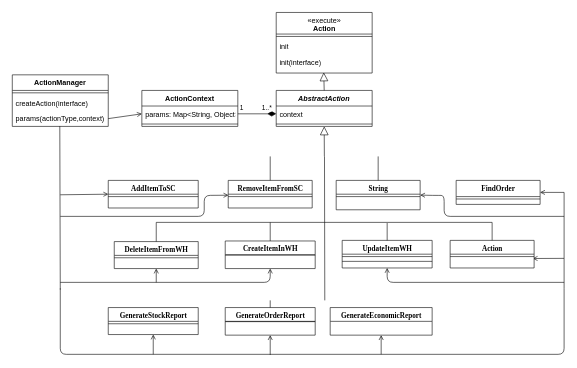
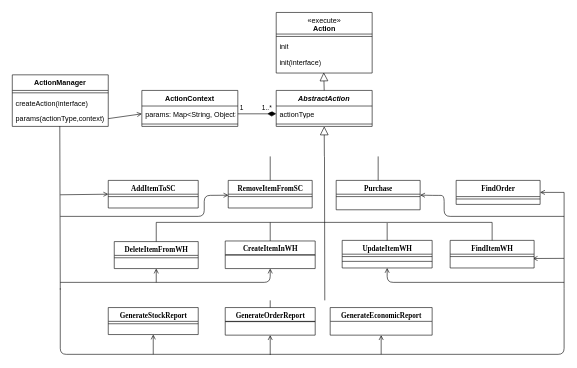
  <mxCell id="0" />
  <mxCell id="1" parent="0" />
  <mxCell id="2" value="" style="endArrow=none;html=1;exitX=0.5;exitY=0;exitDx=0;exitDy=0;" parent="1" source="27" edge="1"><mxGeometry width="50" height="50" relative="1" as="geometry"><mxPoint x="440" y="360" as="sourcePoint" /><mxPoint x="450" y="260" as="targetPoint" /></mxGeometry></mxCell>
  <mxCell id="3" value="" style="endArrow=none;html=1;exitX=0.5;exitY=0;exitDx=0;exitDy=0;" parent="1" source="30" edge="1"><mxGeometry width="50" height="50" relative="1" as="geometry"><mxPoint x="629.29" y="360" as="sourcePoint" /><mxPoint x="630" y="260" as="targetPoint" /><Array as="points" /></mxGeometry></mxCell>
  <mxCell id="4" value="" style="endArrow=none;html=1;" parent="1" edge="1"><mxGeometry width="50" height="50" relative="1" as="geometry"><mxPoint x="541" y="500" as="sourcePoint" /><mxPoint x="540.5" y="260" as="targetPoint" /></mxGeometry></mxCell>
  <mxCell id="5" value="" style="endArrow=none;html=1;exitX=0.5;exitY=0;exitDx=0;exitDy=0;" parent="1" source="34" edge="1"><mxGeometry width="50" height="50" relative="1" as="geometry"><mxPoint x="830" y="399" as="sourcePoint" /><mxPoint x="820" y="370" as="targetPoint" /></mxGeometry></mxCell>
  <mxCell id="6" value="" style="endArrow=none;html=1;startArrow=block;startFill=0;entryX=0.5;entryY=0;entryDx=0;entryDy=0;endSize=10;startSize=12;" parent="1" target="61" edge="1"><mxGeometry width="50" height="50" relative="1" as="geometry"><mxPoint x="539.29" y="120" as="sourcePoint" /><mxPoint x="539.29" y="190" as="targetPoint" /></mxGeometry></mxCell>
  <mxCell id="7" value="" style="endArrow=none;html=1;startArrow=open;startFill=0;exitX=0.983;exitY=0.9;exitDx=0;exitDy=0;exitPerimeter=0;" parent="1" source="35" edge="1"><mxGeometry width="50" height="50" relative="1" as="geometry"><mxPoint x="890" y="430" as="sourcePoint" /><mxPoint x="940" y="430" as="targetPoint" /></mxGeometry></mxCell>
  <mxCell id="8" value="" style="endArrow=none;html=1;" parent="1" edge="1"><mxGeometry width="50" height="50" relative="1" as="geometry"><mxPoint x="940" y="430" as="sourcePoint" /><mxPoint x="940" y="320" as="targetPoint" /></mxGeometry></mxCell>
  <mxCell id="9" value="" style="endArrow=none;html=1;startArrow=open;startFill=0;exitX=1;exitY=0.5;exitDx=0;exitDy=0;" parent="1" source="36" edge="1"><mxGeometry width="50" height="50" relative="1" as="geometry"><mxPoint x="910" y="320" as="sourcePoint" /><mxPoint x="940" y="320" as="targetPoint" /></mxGeometry></mxCell>
  <mxCell id="10" value="" style="endArrow=none;html=1;" parent="1" edge="1"><mxGeometry width="50" height="50" relative="1" as="geometry"><mxPoint x="940" y="480" as="sourcePoint" /><mxPoint x="940" y="430" as="targetPoint" /></mxGeometry></mxCell>
  <mxCell id="11" value="" style="endArrow=none;html=1;startArrow=block;startFill=0;endSize=9;startSize=12;" parent="1" source="63" edge="1"><mxGeometry width="50" height="50" relative="1" as="geometry"><mxPoint x="540.29" y="180" as="sourcePoint" /><mxPoint x="540.29" y="260" as="targetPoint" /></mxGeometry></mxCell>
  <mxCell id="12" value="" style="endArrow=none;html=1;exitX=0.5;exitY=0;exitDx=0;exitDy=0;" parent="1" source="38" edge="1"><mxGeometry width="50" height="50" relative="1" as="geometry"><mxPoint x="450" y="399" as="sourcePoint" /><mxPoint x="450" y="370" as="targetPoint" /></mxGeometry></mxCell>
  <mxCell id="13" value="" style="endArrow=none;html=1;exitX=0.5;exitY=0;exitDx=0;exitDy=0;" parent="1" source="40" edge="1"><mxGeometry width="50" height="50" relative="1" as="geometry"><mxPoint x="640" y="400" as="sourcePoint" /><mxPoint x="645" y="371" as="targetPoint" /></mxGeometry></mxCell>
  <mxCell id="14" value="" style="endArrow=none;html=1;startArrow=diamondThin;startFill=1;exitX=0;exitY=0.5;exitDx=0;exitDy=0;entryX=1;entryY=0.5;entryDx=0;entryDy=0;startSize=12;" parent="1" source="62" target="59" edge="1"><mxGeometry width="50" height="50" relative="1" as="geometry"><mxPoint x="620" y="221" as="sourcePoint" /><mxPoint x="719" y="229" as="targetPoint" /></mxGeometry></mxCell>
  <mxCell id="15" value="1&amp;nbsp; &amp;nbsp; &amp;nbsp; &amp;nbsp; &amp;nbsp; 1..*" style="edgeLabel;html=1;align=center;verticalAlign=middle;resizable=0;points=[];" parent="14" vertex="1" connectable="0"><mxGeometry x="0.485" y="-1" relative="1" as="geometry"><mxPoint x="13.06" y="-10" as="offset" /></mxGeometry></mxCell>
  <mxCell id="16" value="" style="endArrow=open;html=1;entryX=0;entryY=0.5;entryDx=0;entryDy=0;exitX=1;exitY=0.5;exitDx=0;exitDy=0;endFill=0;" parent="1" source="67" target="59" edge="1"><mxGeometry width="50" height="50" relative="1" as="geometry"><mxPoint x="240" y="220" as="sourcePoint" /><mxPoint x="236" y="215" as="targetPoint" /><Array as="points" /></mxGeometry></mxCell>
  <mxCell id="17" value="" style="endArrow=none;html=1;startArrow=open;startFill=0;exitX=0;exitY=0.5;exitDx=0;exitDy=0;" parent="1" source="25" edge="1"><mxGeometry width="50" height="50" relative="1" as="geometry"><mxPoint x="180" y="324" as="sourcePoint" /><mxPoint x="100" y="324" as="targetPoint" /></mxGeometry></mxCell>
  <mxCell id="18" value="" style="endArrow=none;html=1;" parent="1" edge="1"><mxGeometry width="50" height="50" relative="1" as="geometry"><mxPoint x="260" y="370" as="sourcePoint" /><mxPoint x="540" y="370" as="targetPoint" /></mxGeometry></mxCell>
  <mxCell id="19" value="" style="endArrow=none;html=1;" parent="1" target="43" edge="1"><mxGeometry width="50" height="50" relative="1" as="geometry"><mxPoint x="260" y="370" as="sourcePoint" /><mxPoint x="510" y="280" as="targetPoint" /></mxGeometry></mxCell>
  <mxCell id="20" value="" style="endArrow=none;html=1;startArrow=open;startFill=0;exitX=0.5;exitY=1;exitDx=0;exitDy=0;" parent="1" source="53" edge="1"><mxGeometry width="50" height="50" relative="1" as="geometry"><mxPoint x="640" y="556" as="sourcePoint" /><mxPoint x="635" y="590" as="targetPoint" /></mxGeometry></mxCell>
  <mxCell id="21" value="" style="endArrow=none;html=1;startArrow=open;startFill=0;exitX=0.5;exitY=1;exitDx=0;exitDy=0;" parent="1" source="48" edge="1"><mxGeometry width="50" height="50" relative="1" as="geometry"><mxPoint x="260" y="556" as="sourcePoint" /><mxPoint x="255" y="590" as="targetPoint" /></mxGeometry></mxCell>
  <mxCell id="22" value="" style="endArrow=none;html=1;startArrow=open;startFill=0;exitX=0.5;exitY=1;exitDx=0;exitDy=0;" parent="1" source="46" edge="1"><mxGeometry width="50" height="50" relative="1" as="geometry"><mxPoint x="460" y="557" as="sourcePoint" /><mxPoint x="450" y="591" as="targetPoint" /></mxGeometry></mxCell>
  <mxCell id="23" value="" style="endArrow=none;html=1;" parent="1" edge="1"><mxGeometry width="50" height="50" relative="1" as="geometry"><mxPoint x="100" y="480" as="sourcePoint" /><mxPoint x="940" y="480" as="targetPoint" /><Array as="points"><mxPoint x="100" y="590" /><mxPoint x="940" y="590" /></Array></mxGeometry></mxCell>
  <mxCell id="24" value="" style="endArrow=none;html=1;exitX=0.5;exitY=0;exitDx=0;exitDy=0;" parent="1" source="46" edge="1"><mxGeometry width="50" height="50" relative="1" as="geometry"><mxPoint x="450" y="512" as="sourcePoint" /><mxPoint x="450" y="500" as="targetPoint" /></mxGeometry></mxCell>
  <mxCell id="25" value="AddItemToSC" style="swimlane;html=1;fontStyle=1;align=center;verticalAlign=top;childLayout=stackLayout;horizontal=1;startSize=23;horizontalStack=0;resizeParent=1;resizeLast=0;collapsible=1;marginBottom=0;swimlaneFillColor=#ffffff;rounded=0;shadow=0;comic=0;labelBackgroundColor=none;strokeWidth=1;fillColor=none;fontFamily=Verdana;fontSize=12" parent="1" vertex="1"><mxGeometry x="180" y="300" width="150" height="46" as="geometry" /></mxCell>
  <mxCell id="26" value="" style="line;html=1;strokeWidth=1;fillColor=none;align=left;verticalAlign=middle;spacingTop=-1;spacingLeft=3;spacingRight=3;rotatable=0;labelPosition=right;points=[];portConstraint=eastwest;" parent="25" vertex="1"><mxGeometry y="23" width="150" height="8" as="geometry" /></mxCell>
  <mxCell id="27" value="RemoveItemFromSC" style="swimlane;html=1;fontStyle=1;align=center;verticalAlign=top;childLayout=stackLayout;horizontal=1;startSize=23;horizontalStack=0;resizeParent=1;resizeLast=0;collapsible=1;marginBottom=0;swimlaneFillColor=#ffffff;rounded=0;shadow=0;comic=0;labelBackgroundColor=none;strokeWidth=1;fillColor=none;fontFamily=Verdana;fontSize=12" parent="1" vertex="1"><mxGeometry x="380" y="300" width="140" height="46" as="geometry" /></mxCell>
  <mxCell id="28" value="" style="line;html=1;strokeWidth=1;fillColor=none;align=left;verticalAlign=middle;spacingTop=-1;spacingLeft=3;spacingRight=3;rotatable=0;labelPosition=right;points=[];portConstraint=eastwest;" parent="27" vertex="1"><mxGeometry y="23" width="140" height="8" as="geometry" /></mxCell>
  <mxCell id="29" value="" style="endArrow=none;html=1;startArrow=open;startFill=0;exitX=0.002;exitY=0.214;exitDx=0;exitDy=0;exitPerimeter=0;" parent="27" source="28" edge="1"><mxGeometry width="50" height="50" relative="1" as="geometry"><mxPoint x="10" y="10" as="sourcePoint" /><mxPoint x="-280" y="60" as="targetPoint" /><Array as="points"><mxPoint x="-40" y="25" /><mxPoint x="-40" y="60" /></Array></mxGeometry></mxCell>
- <mxCell id="30" value="String" style="swimlane;html=1;fontStyle=1;align=center;verticalAlign=top;childLayout=stackLayout;horizontal=1;startSize=23;horizontalStack=0;resizeParent=1;resizeLast=0;collapsible=1;marginBottom=0;swimlaneFillColor=#ffffff;rounded=0;shadow=0;comic=0;labelBackgroundColor=none;strokeWidth=1;fillColor=none;fontFamily=Verdana;fontSize=12" parent="1" vertex="1"><mxGeometry x="560" y="300" width="140" height="49" as="geometry"><mxRectangle x="-500" y="540" width="90" height="23" as="alternateBounds" /></mxGeometry></mxCell>
+ <mxCell id="30" value="Purchase" style="swimlane;html=1;fontStyle=1;align=center;verticalAlign=top;childLayout=stackLayout;horizontal=1;startSize=23;horizontalStack=0;resizeParent=1;resizeLast=0;collapsible=1;marginBottom=0;swimlaneFillColor=#ffffff;rounded=0;shadow=0;comic=0;labelBackgroundColor=none;strokeWidth=1;fillColor=none;fontFamily=Verdana;fontSize=12" parent="1" vertex="1"><mxGeometry x="560" y="300" width="140" height="49" as="geometry"><mxRectangle x="-500" y="540" width="90" height="23" as="alternateBounds" /></mxGeometry></mxCell>
  <mxCell id="31" value="" style="line;html=1;strokeWidth=1;fillColor=none;align=left;verticalAlign=middle;spacingTop=-1;spacingLeft=3;spacingRight=3;rotatable=0;labelPosition=right;points=[];portConstraint=eastwest;" parent="30" vertex="1"><mxGeometry y="23" width="140" height="8" as="geometry" /></mxCell>
  <mxCell id="32" value="" style="endArrow=none;html=1;" parent="30" edge="1"><mxGeometry width="50" height="50" relative="1" as="geometry"><mxPoint x="-20" y="70" as="sourcePoint" /><mxPoint x="260" y="70" as="targetPoint" /></mxGeometry></mxCell>
  <mxCell id="33" value="" style="endArrow=none;html=1;startArrow=open;startFill=0;exitX=1;exitY=0.5;exitDx=0;exitDy=0;" parent="30" source="30" edge="1"><mxGeometry width="50" height="50" relative="1" as="geometry"><mxPoint x="110" y="110" as="sourcePoint" /><mxPoint x="380" y="60" as="targetPoint" /><Array as="points"><mxPoint x="160" y="25" /><mxPoint x="180" y="25" /><mxPoint x="180" y="60" /></Array></mxGeometry></mxCell>
- <mxCell id="34" value="Action" style="swimlane;html=1;fontStyle=1;align=center;verticalAlign=top;childLayout=stackLayout;horizontal=1;startSize=23;horizontalStack=0;resizeParent=1;resizeLast=0;collapsible=1;marginBottom=0;swimlaneFillColor=#ffffff;rounded=0;shadow=0;comic=0;labelBackgroundColor=none;strokeWidth=1;fillColor=none;fontFamily=Verdana;fontSize=12" parent="1" vertex="1"><mxGeometry x="750" y="400" width="140" height="46" as="geometry" /></mxCell>
+ <mxCell id="34" value="FindItemWH" style="swimlane;html=1;fontStyle=1;align=center;verticalAlign=top;childLayout=stackLayout;horizontal=1;startSize=23;horizontalStack=0;resizeParent=1;resizeLast=0;collapsible=1;marginBottom=0;swimlaneFillColor=#ffffff;rounded=0;shadow=0;comic=0;labelBackgroundColor=none;strokeWidth=1;fillColor=none;fontFamily=Verdana;fontSize=12" parent="1" vertex="1"><mxGeometry x="750" y="400" width="140" height="46" as="geometry" /></mxCell>
  <mxCell id="35" value="" style="line;html=1;strokeWidth=1;fillColor=none;align=left;verticalAlign=middle;spacingTop=-1;spacingLeft=3;spacingRight=3;rotatable=0;labelPosition=right;points=[];portConstraint=eastwest;" parent="34" vertex="1"><mxGeometry y="23" width="140" height="8" as="geometry" /></mxCell>
  <mxCell id="36" value="FindOrder" style="swimlane;html=1;fontStyle=1;align=center;verticalAlign=top;childLayout=stackLayout;horizontal=1;startSize=27;horizontalStack=0;resizeParent=1;resizeLast=0;collapsible=1;marginBottom=0;swimlaneFillColor=#ffffff;rounded=0;shadow=0;comic=0;labelBackgroundColor=none;strokeWidth=1;fillColor=none;fontFamily=Verdana;fontSize=12" parent="1" vertex="1"><mxGeometry x="760" y="300" width="140" height="40" as="geometry" /></mxCell>
  <mxCell id="37" value="" style="line;html=1;strokeWidth=1;fillColor=none;align=left;verticalAlign=middle;spacingTop=-1;spacingLeft=3;spacingRight=3;rotatable=0;labelPosition=right;points=[];portConstraint=eastwest;" parent="36" vertex="1"><mxGeometry y="27" width="140" height="8" as="geometry" /></mxCell>
  <mxCell id="38" value="CreateItemInWH" style="swimlane;html=1;fontStyle=1;align=center;verticalAlign=top;childLayout=stackLayout;horizontal=1;startSize=23;horizontalStack=0;resizeParent=1;resizeLast=0;collapsible=1;marginBottom=0;swimlaneFillColor=#ffffff;rounded=0;shadow=0;comic=0;labelBackgroundColor=none;strokeWidth=1;fillColor=none;fontFamily=Verdana;fontSize=12" parent="1" vertex="1"><mxGeometry x="375" y="401" width="150" height="46" as="geometry" /></mxCell>
  <mxCell id="39" value="" style="line;html=1;strokeWidth=1;fillColor=none;align=left;verticalAlign=middle;spacingTop=-1;spacingLeft=3;spacingRight=3;rotatable=0;labelPosition=right;points=[];portConstraint=eastwest;" parent="38" vertex="1"><mxGeometry y="23" width="150" height="1" as="geometry" /></mxCell>
  <mxCell id="40" value="UpdateItemWH" style="swimlane;html=1;fontStyle=1;align=center;verticalAlign=top;childLayout=stackLayout;horizontal=1;startSize=23;horizontalStack=0;resizeParent=1;resizeLast=0;collapsible=1;marginBottom=0;swimlaneFillColor=#ffffff;rounded=0;shadow=0;comic=0;labelBackgroundColor=none;strokeWidth=1;fillColor=none;fontFamily=Verdana;fontSize=12" parent="1" vertex="1"><mxGeometry x="570" y="400" width="150" height="46" as="geometry" /></mxCell>
  <mxCell id="41" value="" style="line;html=1;strokeWidth=1;fillColor=none;align=left;verticalAlign=middle;spacingTop=-1;spacingLeft=3;spacingRight=3;rotatable=0;labelPosition=right;points=[];portConstraint=eastwest;" parent="40" vertex="1"><mxGeometry y="23" width="150" height="8" as="geometry" /></mxCell>
  <mxCell id="42" value="" style="line;html=1;strokeWidth=1;fillColor=none;align=left;verticalAlign=middle;spacingTop=-1;spacingLeft=3;spacingRight=3;rotatable=0;labelPosition=right;points=[];portConstraint=eastwest;" parent="40" vertex="1"><mxGeometry y="31" width="150" height="8" as="geometry" /></mxCell>
  <mxCell id="43" value="DeleteItemFromWH" style="swimlane;html=1;fontStyle=1;align=center;verticalAlign=top;childLayout=stackLayout;horizontal=1;startSize=23;horizontalStack=0;resizeParent=1;resizeLast=0;collapsible=1;marginBottom=0;swimlaneFillColor=#ffffff;rounded=0;shadow=0;comic=0;labelBackgroundColor=none;strokeWidth=1;fillColor=none;fontFamily=Verdana;fontSize=12" parent="1" vertex="1"><mxGeometry x="190" y="402" width="140" height="45" as="geometry" /></mxCell>
  <mxCell id="44" value="" style="line;html=1;strokeWidth=1;fillColor=none;align=left;verticalAlign=middle;spacingTop=-1;spacingLeft=3;spacingRight=3;rotatable=0;labelPosition=right;points=[];portConstraint=eastwest;" parent="43" vertex="1"><mxGeometry y="23" width="140" height="8" as="geometry" /></mxCell>
  <mxCell id="45" value="" style="endArrow=none;html=1;entryX=0.495;entryY=0.985;entryDx=0;entryDy=0;entryPerimeter=0;" parent="43" target="67" edge="1"><mxGeometry width="50" height="50" relative="1" as="geometry"><mxPoint x="-90" y="80" as="sourcePoint" /><mxPoint x="-90" y="-202" as="targetPoint" /></mxGeometry></mxCell>
  <mxCell id="46" value="GenerateOrderReport" style="swimlane;html=1;fontStyle=1;align=center;verticalAlign=top;childLayout=stackLayout;horizontal=1;startSize=23;horizontalStack=0;resizeParent=1;resizeLast=0;collapsible=1;marginBottom=0;swimlaneFillColor=#ffffff;rounded=0;shadow=0;comic=0;labelBackgroundColor=none;strokeWidth=1;fillColor=none;fontFamily=Verdana;fontSize=12" parent="1" vertex="1"><mxGeometry x="375" y="512" width="150" height="46" as="geometry" /></mxCell>
  <mxCell id="47" value="" style="line;html=1;strokeWidth=1;fillColor=none;align=left;verticalAlign=middle;spacingTop=-1;spacingLeft=3;spacingRight=3;rotatable=0;labelPosition=right;points=[];portConstraint=eastwest;" parent="46" vertex="1"><mxGeometry y="23" width="150" height="1" as="geometry" /></mxCell>
  <mxCell id="48" value="GenerateStockReport" style="swimlane;html=1;fontStyle=1;align=center;verticalAlign=top;childLayout=stackLayout;horizontal=1;startSize=23;horizontalStack=0;resizeParent=1;resizeLast=0;collapsible=1;marginBottom=0;swimlaneFillColor=#ffffff;rounded=0;shadow=0;comic=0;labelBackgroundColor=none;strokeWidth=1;fillColor=none;fontFamily=Verdana;fontSize=12" parent="1" vertex="1"><mxGeometry x="180" y="512" width="150" height="45" as="geometry" /></mxCell>
  <mxCell id="49" value="" style="line;html=1;strokeWidth=1;fillColor=none;align=left;verticalAlign=middle;spacingTop=-1;spacingLeft=3;spacingRight=3;rotatable=0;labelPosition=right;points=[];portConstraint=eastwest;" parent="48" vertex="1"><mxGeometry y="23" width="150" height="8" as="geometry" /></mxCell>
  <mxCell id="50" value="" style="endArrow=open;html=1;entryX=0.5;entryY=1;entryDx=0;entryDy=0;endFill=0;" parent="1" target="40" edge="1"><mxGeometry width="50" height="50" relative="1" as="geometry"><mxPoint x="940" y="470" as="sourcePoint" /><mxPoint x="720" y="370" as="targetPoint" /><Array as="points"><mxPoint x="645" y="470" /></Array></mxGeometry></mxCell>
  <mxCell id="51" value="" style="endArrow=open;html=1;entryX=0.5;entryY=1;entryDx=0;entryDy=0;endFill=0;" parent="1" target="38" edge="1"><mxGeometry width="50" height="50" relative="1" as="geometry"><mxPoint x="100" y="470" as="sourcePoint" /><mxPoint x="350" y="370" as="targetPoint" /><Array as="points"><mxPoint x="450" y="470" /></Array></mxGeometry></mxCell>
  <mxCell id="52" value="" style="endArrow=open;html=1;entryX=0.5;entryY=1;entryDx=0;entryDy=0;endFill=0;" parent="1" target="43" edge="1"><mxGeometry width="50" height="50" relative="1" as="geometry"><mxPoint x="260" y="470" as="sourcePoint" /><mxPoint x="220" y="461" as="targetPoint" /></mxGeometry></mxCell>
  <mxCell id="53" value="GenerateEconomicReport" style="swimlane;html=1;fontStyle=1;align=center;verticalAlign=top;childLayout=stackLayout;horizontal=1;startSize=23;horizontalStack=0;resizeParent=1;resizeLast=0;collapsible=1;marginBottom=0;swimlaneFillColor=#ffffff;rounded=0;shadow=0;comic=0;labelBackgroundColor=none;strokeWidth=1;fillColor=none;fontFamily=Verdana;fontSize=12" parent="1" vertex="1"><mxGeometry x="550" y="512" width="170" height="46" as="geometry" /></mxCell>
  <mxCell id="54" value="&lt;span style=&quot;font-family: helvetica; font-weight: 400;&quot;&gt;«execute»&lt;/span&gt;&lt;br style=&quot;font-family: helvetica; font-weight: 400;&quot;&gt;&lt;div style=&quot;&quot;&gt;&lt;span&gt;&lt;font face=&quot;Helvetica&quot;&gt;Action&lt;/font&gt;&lt;/span&gt;&lt;/div&gt;" style="swimlane;html=1;fontStyle=1;align=center;verticalAlign=top;childLayout=stackLayout;horizontal=1;startSize=36;horizontalStack=0;resizeParent=1;resizeLast=0;collapsible=1;marginBottom=0;swimlaneFillColor=#ffffff;rounded=0;shadow=0;comic=0;labelBackgroundColor=none;strokeWidth=1;fillColor=none;fontFamily=Verdana;fontSize=12" parent="1" vertex="1"><mxGeometry x="460" y="20" width="160" height="101" as="geometry" /></mxCell>
  <mxCell id="55" value="" style="line;html=1;strokeWidth=1;fillColor=none;align=left;verticalAlign=middle;spacingTop=-1;spacingLeft=3;spacingRight=3;rotatable=0;labelPosition=right;points=[];portConstraint=eastwest;" parent="54" vertex="1"><mxGeometry y="36" width="160" height="8" as="geometry" /></mxCell>
  <mxCell id="56" value="init" style="text;html=1;strokeColor=none;fillColor=none;align=left;verticalAlign=top;spacingLeft=4;spacingRight=4;whiteSpace=wrap;overflow=hidden;rotatable=0;points=[[0,0.5],[1,0.5]];portConstraint=eastwest;" parent="54" vertex="1"><mxGeometry y="44" width="160" height="26" as="geometry" /></mxCell>
  <mxCell id="57" value="init(interface)" style="text;html=1;strokeColor=none;fillColor=none;align=left;verticalAlign=top;spacingLeft=4;spacingRight=4;whiteSpace=wrap;overflow=hidden;rotatable=0;points=[[0,0.5],[1,0.5]];portConstraint=eastwest;" parent="54" vertex="1"><mxGeometry y="70" width="160" height="26" as="geometry" /></mxCell>
  <mxCell id="58" value="ActionContext" style="swimlane;fontStyle=1;align=center;verticalAlign=top;childLayout=stackLayout;horizontal=1;startSize=26;horizontalStack=0;resizeParent=1;resizeParentMax=0;resizeLast=0;collapsible=1;marginBottom=0;fillColor=none;" parent="1" vertex="1"><mxGeometry x="236" y="150" width="160" height="60" as="geometry" /></mxCell>
  <mxCell id="59" value="params: Map&lt;String, Object&gt;" style="text;strokeColor=none;fillColor=none;align=left;verticalAlign=top;spacingLeft=4;spacingRight=4;overflow=hidden;rotatable=0;points=[[0,0.5],[1,0.5]];portConstraint=eastwest;" parent="58" vertex="1"><mxGeometry y="26" width="160" height="26" as="geometry" /></mxCell>
  <mxCell id="60" value="" style="line;strokeWidth=1;fillColor=none;align=left;verticalAlign=middle;spacingTop=-1;spacingLeft=3;spacingRight=3;rotatable=0;labelPosition=right;points=[];portConstraint=eastwest;" parent="58" vertex="1"><mxGeometry y="52" width="160" height="8" as="geometry" /></mxCell>
  <mxCell id="61" value="AbstractAction" style="swimlane;fontStyle=3;align=center;verticalAlign=top;childLayout=stackLayout;horizontal=1;startSize=26;horizontalStack=0;resizeParent=1;resizeParentMax=0;resizeLast=0;collapsible=1;marginBottom=0;fillColor=none;" parent="1" vertex="1"><mxGeometry x="460" y="150" width="160" height="60" as="geometry" /></mxCell>
- <mxCell id="62" value="context" style="text;html=1;strokeColor=none;fillColor=none;align=left;verticalAlign=top;spacingLeft=4;spacingRight=4;whiteSpace=wrap;overflow=hidden;rotatable=0;points=[[0,0.5],[1,0.5]];portConstraint=eastwest;" parent="61" vertex="1"><mxGeometry y="26" width="160" height="26" as="geometry" /></mxCell>
+ <mxCell id="62" value="actionType" style="text;html=1;strokeColor=none;fillColor=none;align=left;verticalAlign=top;spacingLeft=4;spacingRight=4;whiteSpace=wrap;overflow=hidden;rotatable=0;points=[[0,0.5],[1,0.5]];portConstraint=eastwest;" parent="61" vertex="1"><mxGeometry y="26" width="160" height="26" as="geometry" /></mxCell>
  <mxCell id="63" value="" style="line;strokeWidth=1;fillColor=none;align=left;verticalAlign=middle;spacingTop=-1;spacingLeft=3;spacingRight=3;rotatable=0;labelPosition=right;points=[];portConstraint=eastwest;" parent="61" vertex="1"><mxGeometry y="52" width="160" height="8" as="geometry" /></mxCell>
  <mxCell id="64" value="ActionManager" style="swimlane;fontStyle=1;align=center;verticalAlign=top;childLayout=stackLayout;horizontal=1;startSize=26;horizontalStack=0;resizeParent=1;resizeParentMax=0;resizeLast=0;collapsible=1;marginBottom=0;fillColor=none;" parent="1" vertex="1"><mxGeometry x="20" y="124" width="160" height="86" as="geometry" /></mxCell>
  <mxCell id="65" value="" style="line;strokeWidth=1;fillColor=none;align=left;verticalAlign=middle;spacingTop=-1;spacingLeft=3;spacingRight=3;rotatable=0;labelPosition=right;points=[];portConstraint=eastwest;" parent="64" vertex="1"><mxGeometry y="26" width="160" height="8" as="geometry" /></mxCell>
  <mxCell id="66" value="createAction(interface)" style="text;strokeColor=none;fillColor=none;align=left;verticalAlign=top;spacingLeft=4;spacingRight=4;overflow=hidden;rotatable=0;points=[[0,0.5],[1,0.5]];portConstraint=eastwest;" parent="64" vertex="1"><mxGeometry y="34" width="160" height="26" as="geometry" /></mxCell>
  <mxCell id="67" value="params(actionType,context)" style="text;strokeColor=none;fillColor=none;align=left;verticalAlign=top;spacingLeft=4;spacingRight=4;overflow=hidden;rotatable=0;points=[[0,0.5],[1,0.5]];portConstraint=eastwest;" parent="64" vertex="1"><mxGeometry y="60" width="160" height="26" as="geometry" /></mxCell>
